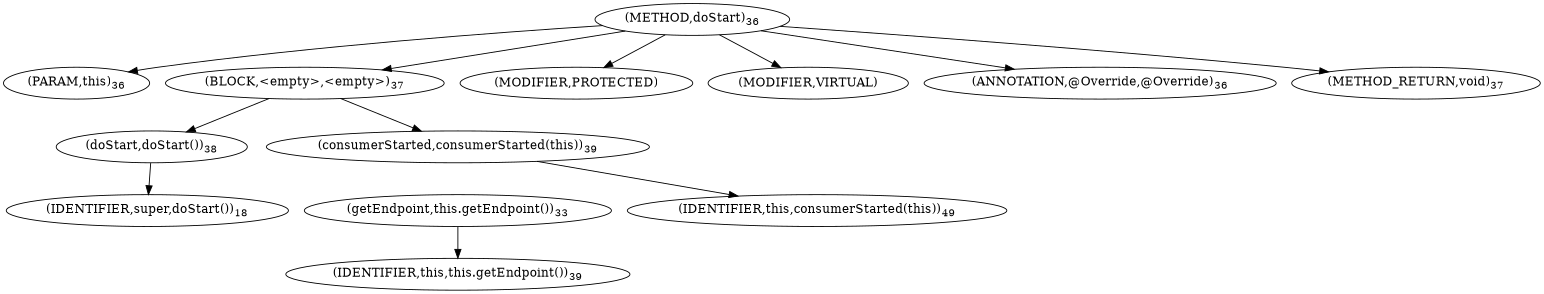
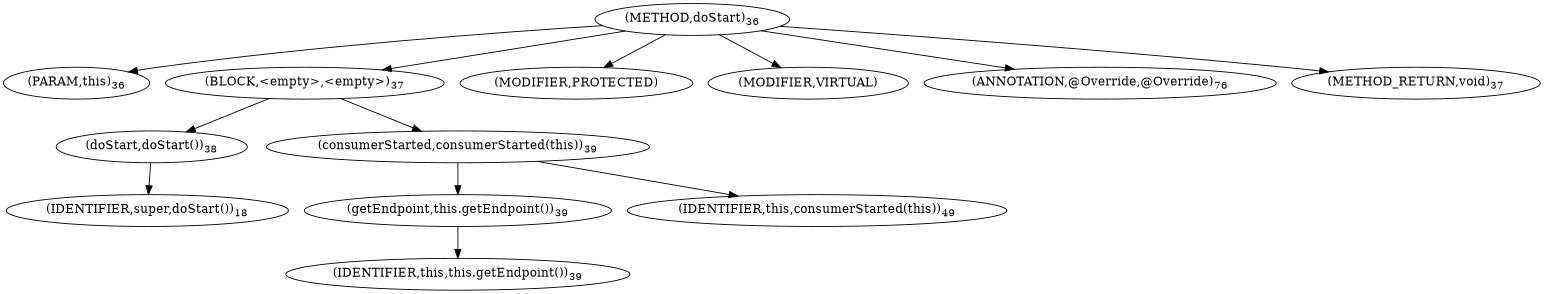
  digraph {
    n1 [label=<(METHOD,doStart)<SUB>36</SUB>>]
    n2 [label=<(PARAM,this)<SUB>36</SUB>>]
    n3 [label=<(BLOCK,&lt;empty&gt;,&lt;empty&gt;)<SUB>37</SUB>>]
    n4 [label=<(MODIFIER,PROTECTED)>]
    n5 [label=<(MODIFIER,VIRTUAL)>]
-   n6 [label=<(ANNOTATION,@Override,@Override)<SUB>36</SUB>>]
+   n6 [label=<(ANNOTATION,@Override,@Override)<SUB>76</SUB>>]
    n7 [label=<(METHOD_RETURN,void)<SUB>37</SUB>>]
    n8 [label=<(doStart,doStart())<SUB>38</SUB>>]
    n9 [label=<(consumerStarted,consumerStarted(this))<SUB>39</SUB>>]
    n10 [label=<(IDENTIFIER,super,doStart())<SUB>18</SUB>>]
-   n11 [label=<(getEndpoint,this.getEndpoint())<SUB>33</SUB>>]
+   n11 [label=<(getEndpoint,this.getEndpoint())<SUB>39</SUB>>]
    n12 [label=<(IDENTIFIER,this,consumerStarted(this))<SUB>49</SUB>>]
    n13 [label=<(IDENTIFIER,this,this.getEndpoint())<SUB>39</SUB>>]
    n1 -> n2
    n1 -> n3
    n1 -> n4
    n1 -> n5
    n1 -> n6
    n1 -> n7
    n3 -> n8
    n3 -> n9
    n8 -> n10
+   n9 -> n11
    n9 -> n12
    n11 -> n13
  }
